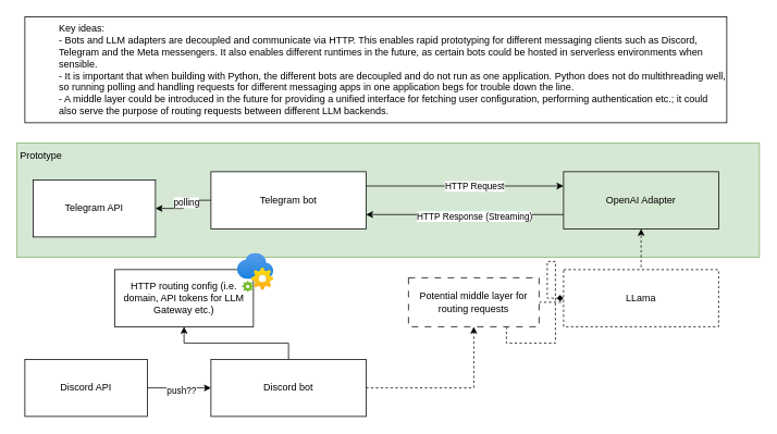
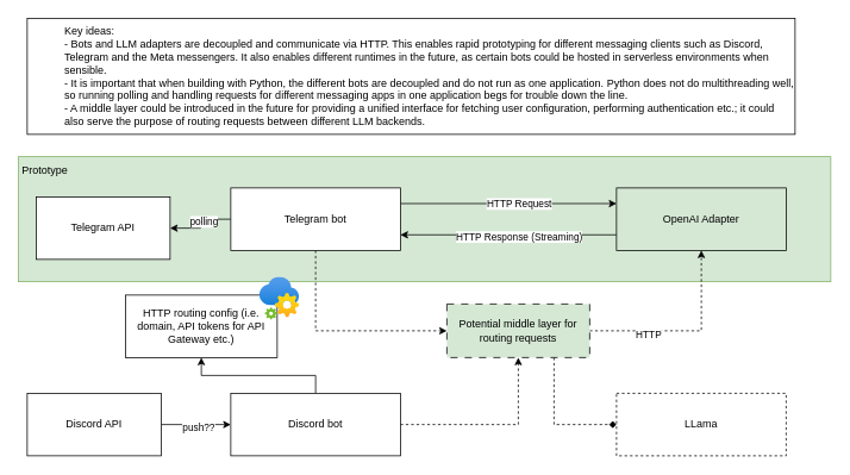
  <mxCell id="0" />
  <mxCell id="1" parent="0" />
  <mxCell id="2" value="" style="rounded=0;whiteSpace=wrap;html=1;fillColor=#d5e8d4;strokeColor=#82b366;" vertex="1" parent="1"><mxGeometry x="20" y="175" width="910" height="140" as="geometry" /></mxCell>
  <mxCell id="3" style="edgeStyle=orthogonalEdgeStyle;rounded=0;orthogonalLoop=1;jettySize=auto;html=1;exitX=0;exitY=0.5;exitDx=0;exitDy=0;entryX=1;entryY=0.5;entryDx=0;entryDy=0;" parent="1" source="8" target="10" edge="1"><mxGeometry relative="1" as="geometry" /></mxCell>
  <mxCell id="4" value="polling" style="edgeLabel;html=1;align=center;verticalAlign=middle;resizable=0;points=[];" parent="3" vertex="1" connectable="0"><mxGeometry y="3" relative="1" as="geometry"><mxPoint y="-3" as="offset" /></mxGeometry></mxCell>
  <mxCell id="5" style="edgeStyle=orthogonalEdgeStyle;rounded=0;orthogonalLoop=1;jettySize=auto;html=1;exitX=1;exitY=0.25;exitDx=0;exitDy=0;entryX=0;entryY=0.25;entryDx=0;entryDy=0;" parent="1" source="8" target="13" edge="1"><mxGeometry relative="1" as="geometry" /></mxCell>
  <mxCell id="6" value="HTTP Request" style="edgeLabel;html=1;align=center;verticalAlign=middle;resizable=0;points=[];" parent="5" vertex="1" connectable="0"><mxGeometry x="0.093" relative="1" as="geometry"><mxPoint as="offset" /></mxGeometry></mxCell>
+ <mxCell id="7" style="edgeStyle=orthogonalEdgeStyle;rounded=0;orthogonalLoop=1;jettySize=auto;html=1;exitX=0.5;exitY=1;exitDx=0;exitDy=0;entryX=0;entryY=0.5;entryDx=0;entryDy=0;dashed=1;" parent="1" source="8" target="18" edge="1"><mxGeometry relative="1" as="geometry" /></mxCell>
  <mxCell id="8" value="Telegram bot" style="rounded=0;whiteSpace=wrap;html=1;" parent="1" vertex="1"><mxGeometry x="258" y="210" width="190" height="70" as="geometry" /></mxCell>
  <mxCell id="9" value="" style="shape=image;html=1;verticalAlign=top;verticalLabelPosition=bottom;labelBackgroundColor=#ffffff;imageAspect=0;aspect=fixed;image=https://cdn1.iconfinder.com/data/icons/unicons-line-vol-3/24/docker-128.png" parent="1" vertex="1"><mxGeometry x="423" y="180" width="58" height="58" as="geometry" /></mxCell>
  <mxCell id="10" value="Telegram API" style="rounded=0;whiteSpace=wrap;html=1;" parent="1" vertex="1"><mxGeometry x="40" y="220" width="150" height="70" as="geometry" /></mxCell>
  <mxCell id="11" style="edgeStyle=orthogonalEdgeStyle;rounded=0;orthogonalLoop=1;jettySize=auto;html=1;exitX=0;exitY=0.75;exitDx=0;exitDy=0;entryX=1;entryY=0.75;entryDx=0;entryDy=0;" parent="1" source="13" target="8" edge="1"><mxGeometry relative="1" as="geometry" /></mxCell>
  <mxCell id="12" value="HTTP Response (Streaming)" style="edgeLabel;html=1;align=center;verticalAlign=middle;resizable=0;points=[];" parent="11" vertex="1" connectable="0"><mxGeometry x="0.334" y="2" relative="1" as="geometry"><mxPoint x="51" as="offset" /></mxGeometry></mxCell>
  <mxCell id="13" value="OpenAI Adapter" style="rounded=0;whiteSpace=wrap;html=1;fillColor=#d5e8d4;" parent="1" vertex="1"><mxGeometry x="690" y="210" width="190" height="70" as="geometry" /></mxCell>
  <mxCell id="14" value="" style="shape=image;html=1;verticalAlign=top;verticalLabelPosition=bottom;labelBackgroundColor=#ffffff;imageAspect=0;aspect=fixed;image=https://cdn1.iconfinder.com/data/icons/unicons-line-vol-3/24/docker-128.png" parent="1" vertex="1"><mxGeometry x="850" y="180" width="58" height="58" as="geometry" /></mxCell>
  <mxCell id="15" style="edgeStyle=orthogonalEdgeStyle;rounded=0;orthogonalLoop=1;jettySize=auto;html=1;exitX=1;exitY=0.5;exitDx=0;exitDy=0;entryX=0.5;entryY=1;entryDx=0;entryDy=0;dashed=1;" parent="1" source="18" target="13" edge="1"><mxGeometry relative="1" as="geometry" /></mxCell>
  <mxCell id="16" value="HTTP" style="edgeLabel;html=1;align=center;verticalAlign=middle;resizable=0;points=[];" vertex="1" connectable="0" parent="15"><mxGeometry x="-0.395" y="-3" relative="1" as="geometry"><mxPoint as="offset" /></mxGeometry></mxCell>
  <mxCell id="17" style="edgeStyle=orthogonalEdgeStyle;rounded=0;orthogonalLoop=1;jettySize=auto;html=1;exitX=0.75;exitY=1;exitDx=0;exitDy=0;entryX=0;entryY=0.5;entryDx=0;entryDy=0;dashed=1;endArrow=diamond;" edge="1" parent="1" source="18" target="28"><mxGeometry relative="1" as="geometry" /></mxCell>
- <mxCell id="18" value="Potential middle layer for routing requests" style="rounded=0;whiteSpace=wrap;html=1;dashed=1;dashPattern=8 8;" parent="1" vertex="1"><mxGeometry x="500" y="340" width="160" height="60" as="geometry" /></mxCell>
+ <mxCell id="18" value="Potential middle layer for routing requests" style="rounded=0;whiteSpace=wrap;html=1;dashed=1;dashPattern=8 8;fillColor=#d5e8d4;" parent="1" vertex="1"><mxGeometry x="500" y="340" width="160" height="60" as="geometry" /></mxCell>
  <mxCell id="19" value="&lt;blockquote style=&quot;margin: 0 0 0 40px; border: none; padding: 0px;&quot;&gt;Key ideas:&lt;/blockquote&gt;&lt;blockquote style=&quot;margin: 0 0 0 40px; border: none; padding: 0px;&quot;&gt;- Bots and LLM adapters are decoupled and communicate via HTTP. This enables rapid prototyping for different messaging clients such as Discord, Telegram and the Meta messengers. It also enables different runtimes in the future, as certain bots could be hosted in serverless environments when sensible.&lt;/blockquote&gt;&lt;blockquote style=&quot;margin: 0 0 0 40px; border: none; padding: 0px;&quot;&gt;- It is important that when building with Python, the different bots are decoupled and do not run as one application. Python does not do multithreading well, so running polling and handling requests for different messaging apps in one application begs for trouble down the line.&lt;/blockquote&gt;&lt;blockquote style=&quot;margin: 0 0 0 40px; border: none; padding: 0px;&quot;&gt;- A middle layer could be introduced in the future for providing a unified interface for fetching user configuration, performing authentication etc.; it could also serve the purpose of routing requests between different LLM backends.&lt;/blockquote&gt;" style="rounded=0;whiteSpace=wrap;html=1;align=left;" parent="1" vertex="1"><mxGeometry x="30" y="20" width="860" height="130" as="geometry" /></mxCell>
  <mxCell id="20" style="edgeStyle=orthogonalEdgeStyle;rounded=0;orthogonalLoop=1;jettySize=auto;html=1;exitX=1;exitY=0.5;exitDx=0;exitDy=0;entryX=0.5;entryY=1;entryDx=0;entryDy=0;dashed=1;" parent="1" source="22" target="18" edge="1"><mxGeometry relative="1" as="geometry" /></mxCell>
  <mxCell id="21" style="edgeStyle=orthogonalEdgeStyle;rounded=0;orthogonalLoop=1;jettySize=auto;html=1;exitX=0.5;exitY=0;exitDx=0;exitDy=0;entryX=0.5;entryY=1;entryDx=0;entryDy=0;" parent="1" source="22" target="26" edge="1"><mxGeometry relative="1" as="geometry" /></mxCell>
  <mxCell id="22" value="Discord bot" style="rounded=0;whiteSpace=wrap;html=1;" parent="1" vertex="1"><mxGeometry x="258" y="440" width="190" height="70" as="geometry" /></mxCell>
  <mxCell id="23" style="edgeStyle=orthogonalEdgeStyle;rounded=0;orthogonalLoop=1;jettySize=auto;html=1;exitX=1;exitY=0.5;exitDx=0;exitDy=0;entryX=0;entryY=0.5;entryDx=0;entryDy=0;" parent="1" source="25" target="22" edge="1"><mxGeometry relative="1" as="geometry" /></mxCell>
  <mxCell id="24" value="push??" style="edgeLabel;html=1;align=center;verticalAlign=middle;resizable=0;points=[];" parent="23" vertex="1" connectable="0"><mxGeometry x="0.047" y="-2" relative="1" as="geometry"><mxPoint as="offset" /></mxGeometry></mxCell>
  <mxCell id="25" value="Discord API" style="rounded=0;whiteSpace=wrap;html=1;" parent="1" vertex="1"><mxGeometry x="30" y="440" width="150" height="70" as="geometry" /></mxCell>
- <mxCell id="26" value="HTTP routing config (i.e. domain, API tokens for LLM Gateway etc.)" style="rounded=0;whiteSpace=wrap;html=1;" parent="1" vertex="1"><mxGeometry x="140" y="330" width="170" height="70" as="geometry" /></mxCell>
+ <mxCell id="26" value="HTTP routing config (i.e. domain, API tokens for API Gateway etc.)" style="rounded=0;whiteSpace=wrap;html=1;" parent="1" vertex="1"><mxGeometry x="140" y="330" width="170" height="70" as="geometry" /></mxCell>
  <mxCell id="27" value="" style="image;aspect=fixed;html=1;points=[];align=center;fontSize=12;image=img/lib/azure2/integration/App_Configuration.svg;" parent="1" vertex="1"><mxGeometry x="290" y="310" width="45.18" height="48" as="geometry" /></mxCell>
- <mxCell id="28" value="LLama" style="rounded=0;whiteSpace=wrap;html=1;dashed=1;" vertex="1" parent="1"><mxGeometry x="690" y="330" width="190" height="70" as="geometry" /></mxCell>
+ <mxCell id="28" value="LLama" style="rounded=0;whiteSpace=wrap;html=1;dashed=1;" vertex="1" parent="1"><mxGeometry x="690" y="440" width="190" height="70" as="geometry" /></mxCell>
  <mxCell id="29" value="" style="shape=image;html=1;verticalAlign=top;verticalLabelPosition=bottom;labelBackgroundColor=#ffffff;imageAspect=0;aspect=fixed;image=https://cdn1.iconfinder.com/data/icons/unicons-line-vol-3/24/docker-128.png" vertex="1" parent="1"><mxGeometry x="423" y="410" width="58" height="58" as="geometry" /></mxCell>
  <mxCell id="30" value="Prototype" style="text;html=1;align=center;verticalAlign=middle;whiteSpace=wrap;rounded=0;" vertex="1" parent="1"><mxGeometry x="20" y="175" width="60" height="30" as="geometry" /></mxCell>
